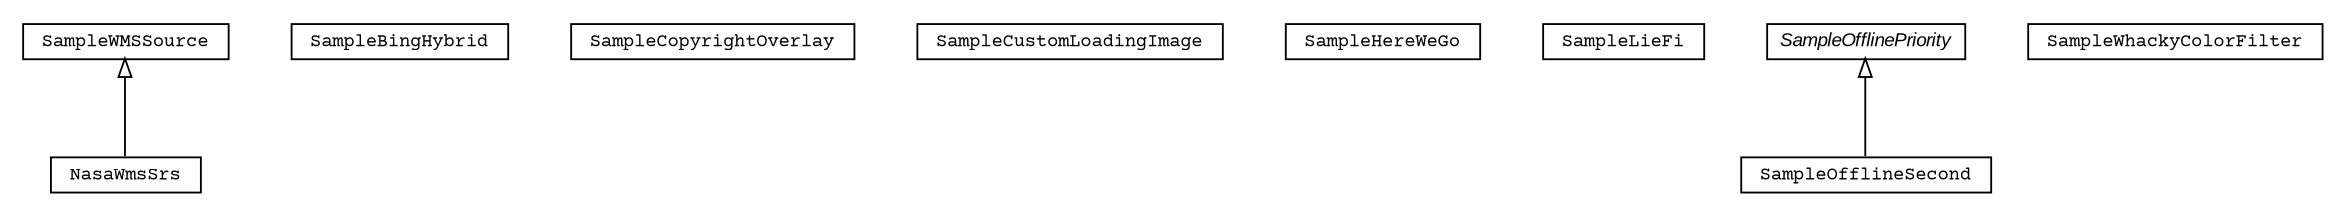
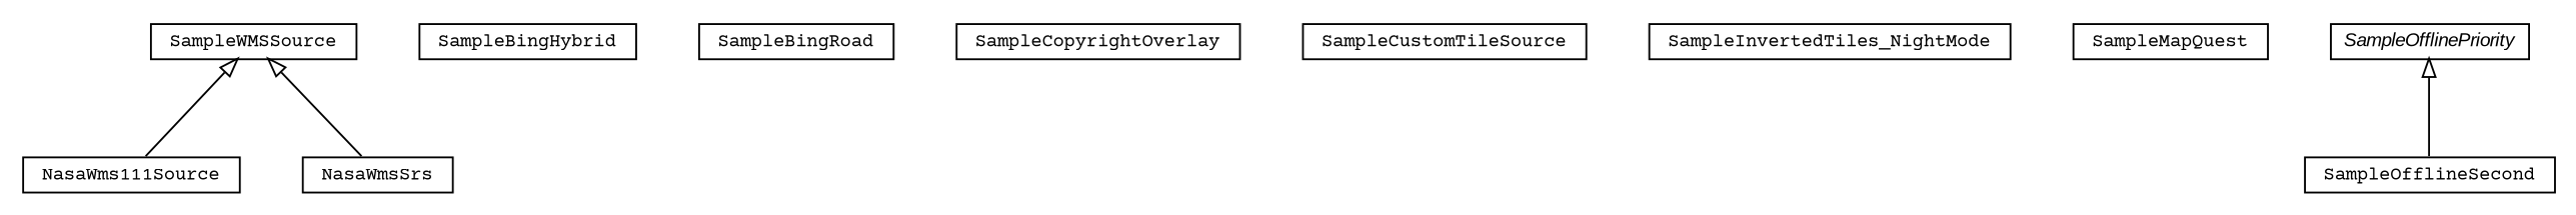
  digraph {
    fontname="Courier Prime"
    nodesep=0.25
    ranksep=0.5
    node [fontcolor=black fontname="Courier Prime" fontsize=10.0 shape=plaintext]
    edge [arrowtail=empty dir=back fontname="Courier Prime" fontsize=10 headport=p labelfontname=arial labelfontsize=10 tailport=p]
+   n1 [label=<<table title="org.osmdroid.samplefragments.tilesources.NasaWms111Source" border="0" cellborder="1" cellspacing="0" cellpadding="2" port="p" href="./NasaWms111Source.html"> 		<tr><td><table border="0" cellspacing="0" cellpadding="1"> <tr><td align="center" balign="center"> NasaWms111Source </td></tr> 		</table></td></tr> 		</table>>]
    n2 [label=<<table title="org.osmdroid.samplefragments.tilesources.NasaWmsSrs" border="0" cellborder="1" cellspacing="0" cellpadding="2" port="p" href="./NasaWmsSrs.html"> 		<tr><td><table border="0" cellspacing="0" cellpadding="1"> <tr><td align="center" balign="center"> NasaWmsSrs </td></tr> 		</table></td></tr> 		</table>>]
    n3 [label=<<table title="org.osmdroid.samplefragments.tilesources.SampleBingHybrid" border="0" cellborder="1" cellspacing="0" cellpadding="2" port="p" href="./SampleBingHybrid.html"> 		<tr><td><table border="0" cellspacing="0" cellpadding="1"> <tr><td align="center" balign="center"> SampleBingHybrid </td></tr> 		</table></td></tr> 		</table>>]
+   n4 [label=<<table title="org.osmdroid.samplefragments.tilesources.SampleBingRoad" border="0" cellborder="1" cellspacing="0" cellpadding="2" port="p" href="./SampleBingRoad.html"> 		<tr><td><table border="0" cellspacing="0" cellpadding="1"> <tr><td align="center" balign="center"> SampleBingRoad </td></tr> 		</table></td></tr> 		</table>>]
    n5 [label=<<table title="org.osmdroid.samplefragments.tilesources.SampleCopyrightOverlay" border="0" cellborder="1" cellspacing="0" cellpadding="2" port="p" href="./SampleCopyrightOverlay.html"> 		<tr><td><table border="0" cellspacing="0" cellpadding="1"> <tr><td align="center" balign="center"> SampleCopyrightOverlay </td></tr> 		</table></td></tr> 		</table>>]
-   n6 [label=<<table title="org.osmdroid.samplefragments.tilesources.SampleCustomLoadingImage" border="0" cellborder="1" cellspacing="0" cellpadding="2" port="p" href="./SampleCustomLoadingImage.html"> 		<tr><td><table border="0" cellspacing="0" cellpadding="1"> <tr><td align="center" balign="center"> SampleCustomLoadingImage </td></tr> 		</table></td></tr> 		</table>>]
-   n8 [label=<<table title="org.osmdroid.samplefragments.tilesources.SampleHereWeGo" border="0" cellborder="1" cellspacing="0" cellpadding="2" port="p" href="./SampleHereWeGo.html"> 		<tr><td><table border="0" cellspacing="0" cellpadding="1"> <tr><td align="center" balign="center"> SampleHereWeGo </td></tr> 		</table></td></tr> 		</table>>]
-   n10 [label=<<table title="org.osmdroid.samplefragments.tilesources.SampleLieFi" border="0" cellborder="1" cellspacing="0" cellpadding="2" port="p" href="./SampleLieFi.html"> 		<tr><td><table border="0" cellspacing="0" cellpadding="1"> <tr><td align="center" balign="center"> SampleLieFi </td></tr> 		</table></td></tr> 		</table>>]
+   n7 [label=<<table title="org.osmdroid.samplefragments.tilesources.SampleCustomTileSource" border="0" cellborder="1" cellspacing="0" cellpadding="2" port="p" href="./SampleCustomTileSource.html"> 		<tr><td><table border="0" cellspacing="0" cellpadding="1"> <tr><td align="center" balign="center"> SampleCustomTileSource </td></tr> 		</table></td></tr> 		</table>>]
+   n9 [label=<<table title="org.osmdroid.samplefragments.tilesources.SampleInvertedTiles_NightMode" border="0" cellborder="1" cellspacing="0" cellpadding="2" port="p" href="./SampleInvertedTiles_NightMode.html"> 		<tr><td><table border="0" cellspacing="0" cellpadding="1"> <tr><td align="center" balign="center"> SampleInvertedTiles_NightMode </td></tr> 		</table></td></tr> 		</table>>]
+   n11 [label=<<table title="org.osmdroid.samplefragments.tilesources.SampleMapQuest" border="0" cellborder="1" cellspacing="0" cellpadding="2" port="p" href="./SampleMapQuest.html"> 		<tr><td><table border="0" cellspacing="0" cellpadding="1"> <tr><td align="center" balign="center"> SampleMapQuest </td></tr> 		</table></td></tr> 		</table>>]
    n12 [label=<<table title="org.osmdroid.samplefragments.tilesources.SampleOfflinePriority" border="0" cellborder="1" cellspacing="0" cellpadding="2" port="p" href="./SampleOfflinePriority.html"> 		<tr><td><table border="0" cellspacing="0" cellpadding="1"> <tr><td align="center" balign="center"><font face="arial italic"> SampleOfflinePriority </font></td></tr> 		</table></td></tr> 		</table>>]
    n13 [label=<<table title="org.osmdroid.samplefragments.tilesources.SampleOfflineSecond" border="0" cellborder="1" cellspacing="0" cellpadding="2" port="p" href="./SampleOfflineSecond.html"> 		<tr><td><table border="0" cellspacing="0" cellpadding="1"> <tr><td align="center" balign="center"> SampleOfflineSecond </td></tr> 		</table></td></tr> 		</table>>]
-   n14 [label=<<table title="org.osmdroid.samplefragments.tilesources.SampleWhackyColorFilter" border="0" cellborder="1" cellspacing="0" cellpadding="2" port="p" href="./SampleWhackyColorFilter.html"> 		<tr><td><table border="0" cellspacing="0" cellpadding="1"> <tr><td align="center" balign="center"> SampleWhackyColorFilter </td></tr> 		</table></td></tr> 		</table>>]
    n15 [label=<<table title="org.osmdroid.samplefragments.tilesources.SampleWMSSource" border="0" cellborder="1" cellspacing="0" cellpadding="2" port="p" href="./SampleWMSSource.html"> 		<tr><td><table border="0" cellspacing="0" cellpadding="1"> <tr><td align="center" balign="center"> SampleWMSSource </td></tr> 		</table></td></tr> 		</table>>]
    n12 -> n13
+   n15 -> n1
    n15 -> n2
  }
